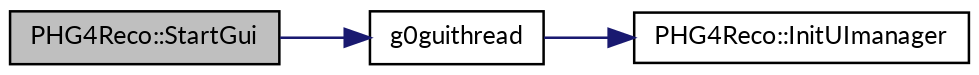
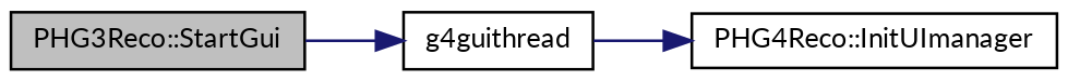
  digraph {
    fontname=Lato
    rankdir=LR
    node [color=black fontname=Lato fontsize=10 shape=record]
    edge [color=midnightblue fontname=Lato fontsize=10 labelfontname=FreeSans labelfontsize=10 style=solid]
-   n1 [fillcolor=grey75 fontcolor=black height=0.2 label="PHG4Reco::StartGui" style=filled width=0.4]
-   n2 [height=0.2 label=g0guithread width=0.4]
+   n1 [fillcolor=grey75 fontcolor=black height=0.2 label="PHG3Reco::StartGui" style=filled width=0.4]
+   n2 [height=0.2 label=g4guithread width=0.4]
    n3 [height=0.2 label="PHG4Reco::InitUImanager" width=0.4]
    n1 -> n2
    n2 -> n3
  }
